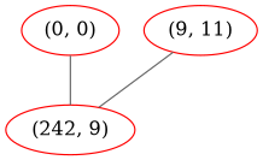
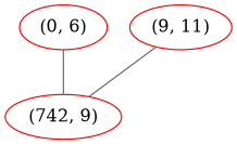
  graph {
    node [color=red]
    edge [color=gray40]
-   "(0, 0)"
-   "(242, 9)"
+   "(0, 0)" [label="(0, 6)"]
+   "(242, 9)" [label="(742, 9)"]
    "(9, 11)"
    "(0, 0)" -- "(242, 9)" [weight=4]
    "(9, 11)" -- "(242, 9)" [weight=1]
  }
